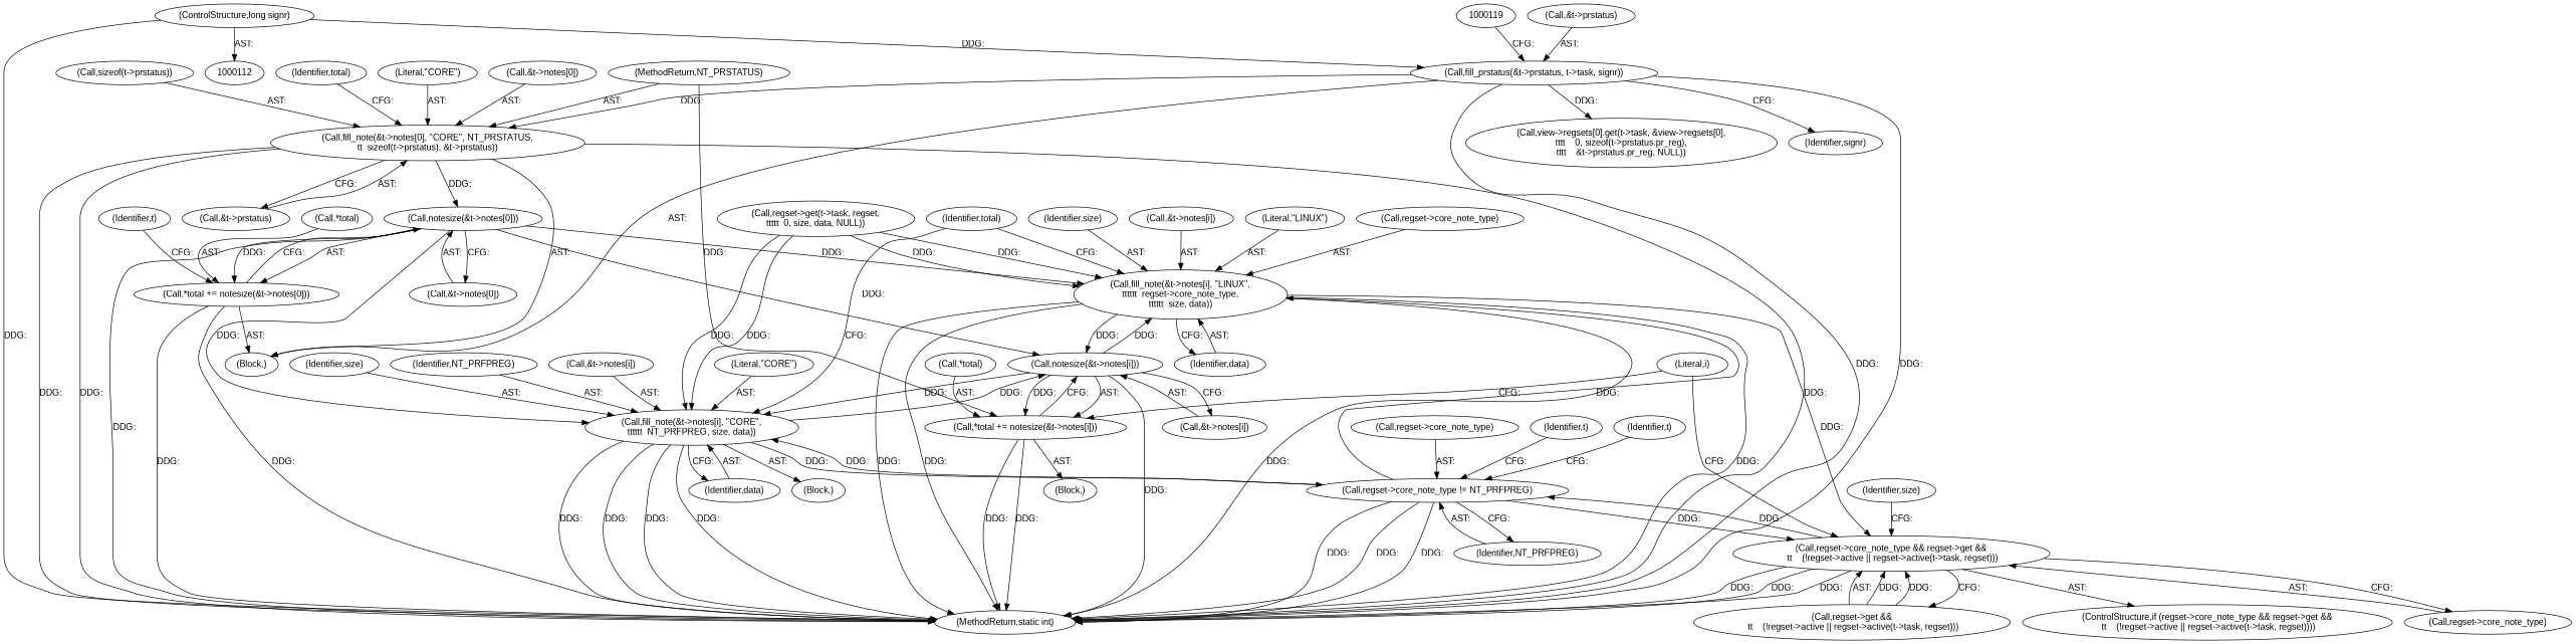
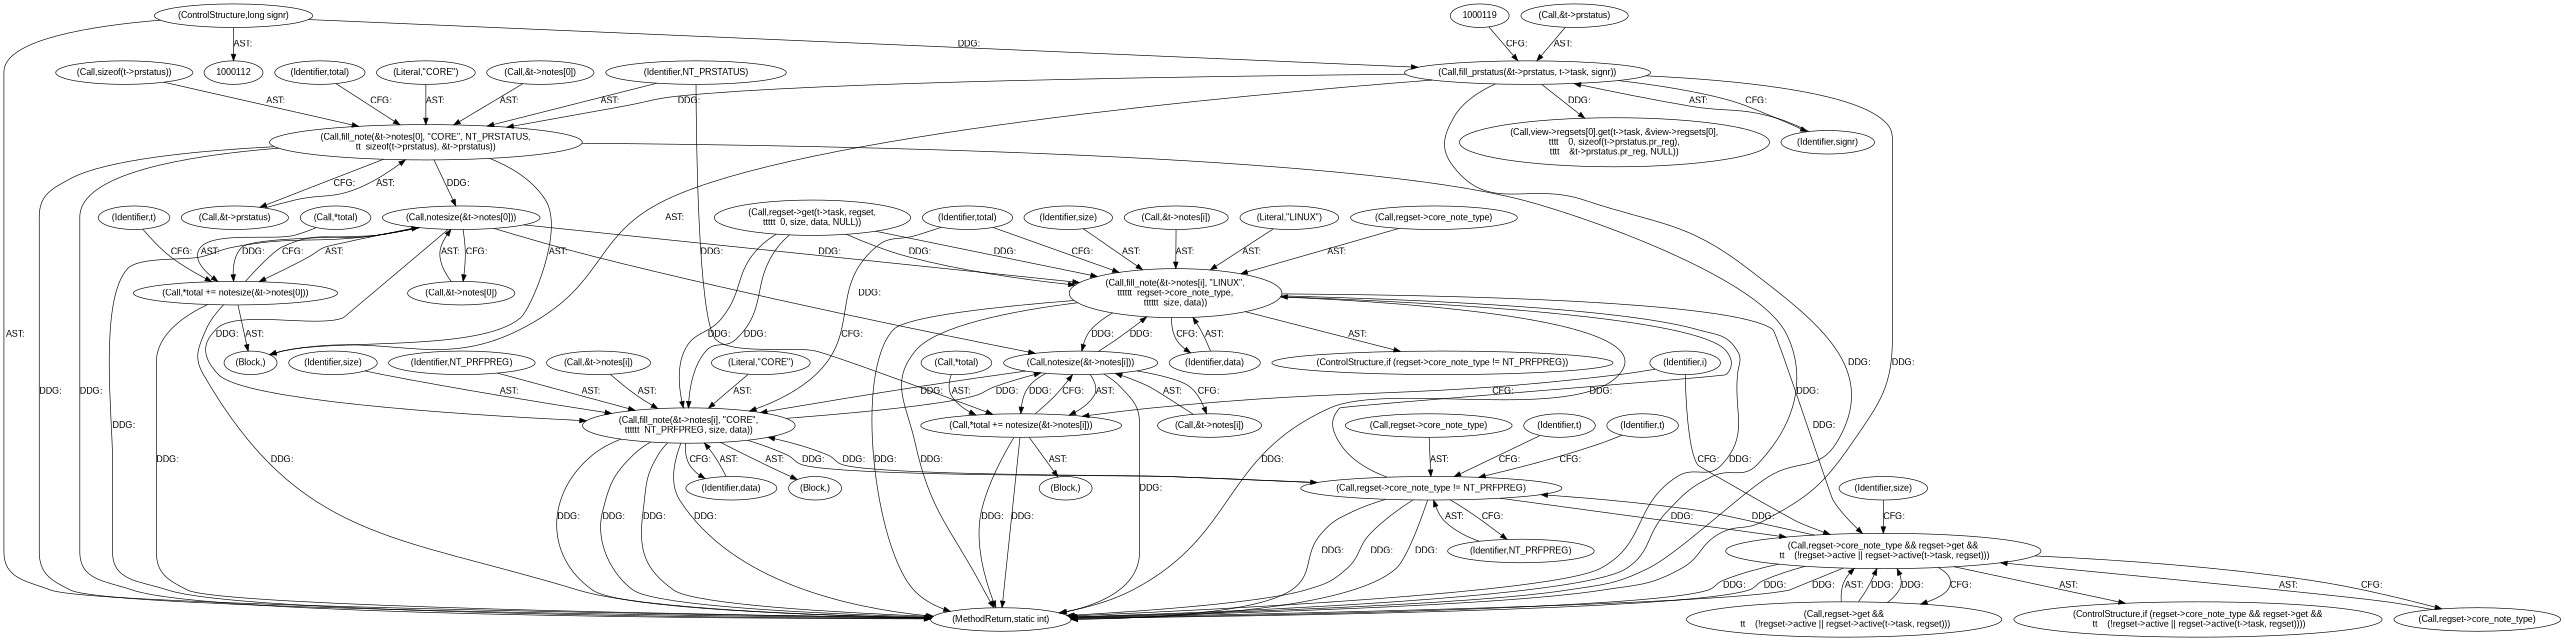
  digraph {
    fontname="Liberation Sans"
    node [fontname="Liberation Sans"]
    edge [fontname="Liberation Sans"]
    n1 [label="(Call,notesize(&t->notes[0]))"]
    n2 [label="(Call,*total += notesize(&t->notes[0]))"]
    n3 [label="(Call,fill_note(&t->notes[i], \"LINUX\",\n\t\t\t\t\t\t  regset->core_note_type,\n\t\t\t\t\t\t  size, data))"]
    n4 [label="(Call,fill_note(&t->notes[i], \"CORE\",\n\t\t\t\t\t\t  NT_PRFPREG, size, data))"]
    n5 [label="(Call,notesize(&t->notes[i]))"]
    n6 [label="(Call,&t->notes[0])"]
    n7 [label="(MethodReturn,static int)"]
    n8 [label="(Block,)"]
    n9 [label="(Call,regset->core_note_type && regset->get &&\n \t\t    (!regset->active || regset->active(t->task, regset)))"]
    n10 [label="(Identifier,data)"]
+   n11 [label="(ControlStructure,if (regset->core_note_type != NT_PRFPREG))"]
    n12 [label="(Call,regset->core_note_type != NT_PRFPREG)"]
    n13 [label="(Block,)"]
    n14 [label="(Identifier,data)"]
    n15 [label="(Call,*total += notesize(&t->notes[i]))"]
    n16 [label="(Call,&t->notes[i])"]
    n17 [label="(Call,fill_note(&t->notes[0], \"CORE\", NT_PRSTATUS,\n\t\t  sizeof(t->prstatus), &t->prstatus))"]
    n18 [label="(Call,&t->prstatus)"]
    n19 [label="(Call,fill_prstatus(&t->prstatus, t->task, signr))"]
    n20 [label="(Call,view->regsets[0].get(t->task, &view->regsets[0],\n\t\t\t\t    0, sizeof(t->prstatus.pr_reg),\n\t\t\t\t    &t->prstatus.pr_reg, NULL))"]
    n21 [label="(Identifier,signr)"]
    n22 [label="(ControlStructure,long signr)"]
    n23 [label=1000112]
    n24 [label="(Block,)"]
    n25 [label="(ControlStructure,if (regset->core_note_type && regset->get &&\n \t\t    (!regset->active || regset->active(t->task, regset))))"]
    n26 [label="(Call,regset->core_note_type)"]
    n27 [label="(Call,regset->get &&\n \t\t    (!regset->active || regset->active(t->task, regset)))"]
    n28 [label="(Identifier,NT_PRFPREG)"]
    n29 [label="(Call,*total)"]
    n30 [label="(Literal,\"LINUX\")"]
    n31 [label="(Identifier,t)"]
    n32 [label="(Call,&t->notes[0])"]
    n33 [label="(Call,sizeof(t->prstatus))"]
    n34 [label="(Identifier,total)"]
-   n35 [label="(Literal,i)"]
+   n35 [label="(Identifier,i)"]
    n36 [label="(Call,regset->core_note_type)"]
    n37 [label="(Call,&t->prstatus)"]
    n38 [label="(Literal,\"CORE\")"]
    n39 [label="(Identifier,size)"]
    n40 [label="(Call,*total)"]
    n41 [label="(Call,regset->core_note_type)"]
    n42 [label="(Identifier,size)"]
    n43 [label="(Identifier,t)"]
    n44 [label="(Identifier,NT_PRFPREG)"]
    n45 [label="(Identifier,t)"]
    n46 [label="(Call,&t->notes[i])"]
-   n47 [label="(MethodReturn,NT_PRSTATUS)"]
+   n47 [label="(Identifier,NT_PRSTATUS)"]
    n48 [label="(Call,&t->notes[i])"]
    n49 [label="(Identifier,total)"]
    n50 [label="(Call,regset->get(t->task, regset,\n\t\t\t\t\t  0, size, data, NULL))"]
    n51 [label="(Identifier,size)"]
    n52 [label="(Literal,\"CORE\")"]
    1000119
    n1 -> n2 [label="AST: "]
    n1 -> n2 [label="DDG: "]
    n1 -> n3 [label="DDG: "]
    n1 -> n4 [label="DDG: "]
    n1 -> n5 [label="DDG: "]
    n1 -> n6 [label="CFG: "]
    n1 -> n7 [label="DDG: "]
    n2 -> n1 [label="CFG: "]
    n2 -> n7 [label="DDG: "]
    n2 -> n7 [label="DDG: "]
    n2 -> n8 [label="AST: "]
    n3 -> n5 [label="DDG: "]
    n3 -> n7 [label="DDG: "]
    n3 -> n7 [label="DDG: "]
    n3 -> n7 [label="DDG: "]
    n3 -> n7 [label="DDG: "]
    n3 -> n9 [label="DDG: "]
    n3 -> n10 [label="CFG: "]
+   n3 -> n11 [label="AST: "]
    n4 -> n5 [label="DDG: "]
    n4 -> n7 [label="DDG: "]
    n4 -> n7 [label="DDG: "]
    n4 -> n7 [label="DDG: "]
    n4 -> n7 [label="DDG: "]
    n4 -> n12 [label="DDG: "]
    n4 -> n13 [label="AST: "]
    n4 -> n14 [label="CFG: "]
    n5 -> n3 [label="DDG: "]
    n5 -> n4 [label="DDG: "]
    n5 -> n7 [label="DDG: "]
    n5 -> n15 [label="AST: "]
    n5 -> n15 [label="DDG: "]
    n5 -> n16 [label="CFG: "]
    n6 -> n1 [label="AST: "]
    n9 -> n7 [label="DDG: "]
    n9 -> n7 [label="DDG: "]
    n9 -> n7 [label="DDG: "]
    n9 -> n12 [label="DDG: "]
    n9 -> n25 [label="AST: "]
    n9 -> n26 [label="CFG: "]
    n9 -> n27 [label="CFG: "]
    n10 -> n3 [label="AST: "]
    n12 -> n3 [label="DDG: "]
    n12 -> n4 [label="DDG: "]
    n12 -> n7 [label="DDG: "]
    n12 -> n7 [label="DDG: "]
    n12 -> n7 [label="DDG: "]
    n12 -> n9 [label="DDG: "]
    n12 -> n28 [label="CFG: "]
    n14 -> n4 [label="AST: "]
    n15 -> n5 [label="CFG: "]
    n15 -> n7 [label="DDG: "]
    n15 -> n7 [label="DDG: "]
    n15 -> n24 [label="AST: "]
    n16 -> n5 [label="AST: "]
    n17 -> n1 [label="DDG: "]
    n17 -> n7 [label="DDG: "]
    n17 -> n7 [label="DDG: "]
    n17 -> n7 [label="DDG: "]
    n17 -> n8 [label="AST: "]
    n17 -> n18 [label="CFG: "]
    n18 -> n17 [label="AST: "]
    n19 -> n7 [label="DDG: "]
    n19 -> n7 [label="DDG: "]
    n19 -> n8 [label="AST: "]
    n19 -> n17 [label="DDG: "]
    n19 -> n20 [label="DDG: "]
    n19 -> n21 [label="CFG: "]
-   n22 -> n7 [label="DDG: "]
+   n21 -> n19 [label="AST: "]
+   n22 -> n7 [label="AST: "]
    n22 -> n19 [label="DDG: "]
    n22 -> n23 [label="AST: "]
    n26 -> n9 [label="AST: "]
    n27 -> n9 [label="AST: "]
    n27 -> n9 [label="DDG: "]
    n27 -> n9 [label="DDG: "]
    n28 -> n12 [label="AST: "]
    n29 -> n2 [label="AST: "]
    n30 -> n3 [label="AST: "]
    n31 -> n12 [label="CFG: "]
    n32 -> n17 [label="AST: "]
    n33 -> n17 [label="AST: "]
    n34 -> n17 [label="CFG: "]
    n35 -> n9 [label="CFG: "]
    n35 -> n15 [label="CFG: "]
    n36 -> n12 [label="AST: "]
    n37 -> n19 [label="AST: "]
    n38 -> n17 [label="AST: "]
    n39 -> n4 [label="AST: "]
    n40 -> n15 [label="AST: "]
    n41 -> n3 [label="AST: "]
    n42 -> n3 [label="AST: "]
    n43 -> n12 [label="CFG: "]
    n44 -> n4 [label="AST: "]
    n45 -> n2 [label="CFG: "]
    n46 -> n4 [label="AST: "]
    n47 -> n15 [label="DDG: "]
    n47 -> n17 [label="AST: "]
    n48 -> n3 [label="AST: "]
    n49 -> n3 [label="CFG: "]
    n49 -> n4 [label="CFG: "]
    n50 -> n3 [label="DDG: "]
    n50 -> n3 [label="DDG: "]
    n50 -> n4 [label="DDG: "]
    n50 -> n4 [label="DDG: "]
    n51 -> n9 [label="CFG: "]
    n52 -> n4 [label="AST: "]
    1000119 -> n19 [label="CFG: "]
  }
